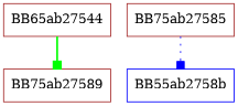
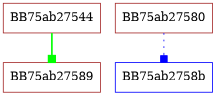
  digraph {
    splines=ortho
    node [color=brown shape=box]
    edge [arrowhead=box]
-   BB75ab27544 [label=BB65ab27544]
+   BB75ab27544
    BB75ab27589
-   BB75ab2758b [color=blue label=BB55ab2758b]
-   BB75ab27585
+   BB75ab2758b [color=blue]
+   BB75ab27585 [label=BB75ab27580]
    BB75ab27544 -> BB75ab27589 [color=green style=bold]
    BB75ab27585 -> BB75ab2758b [color=blue style=dotted]
  }
